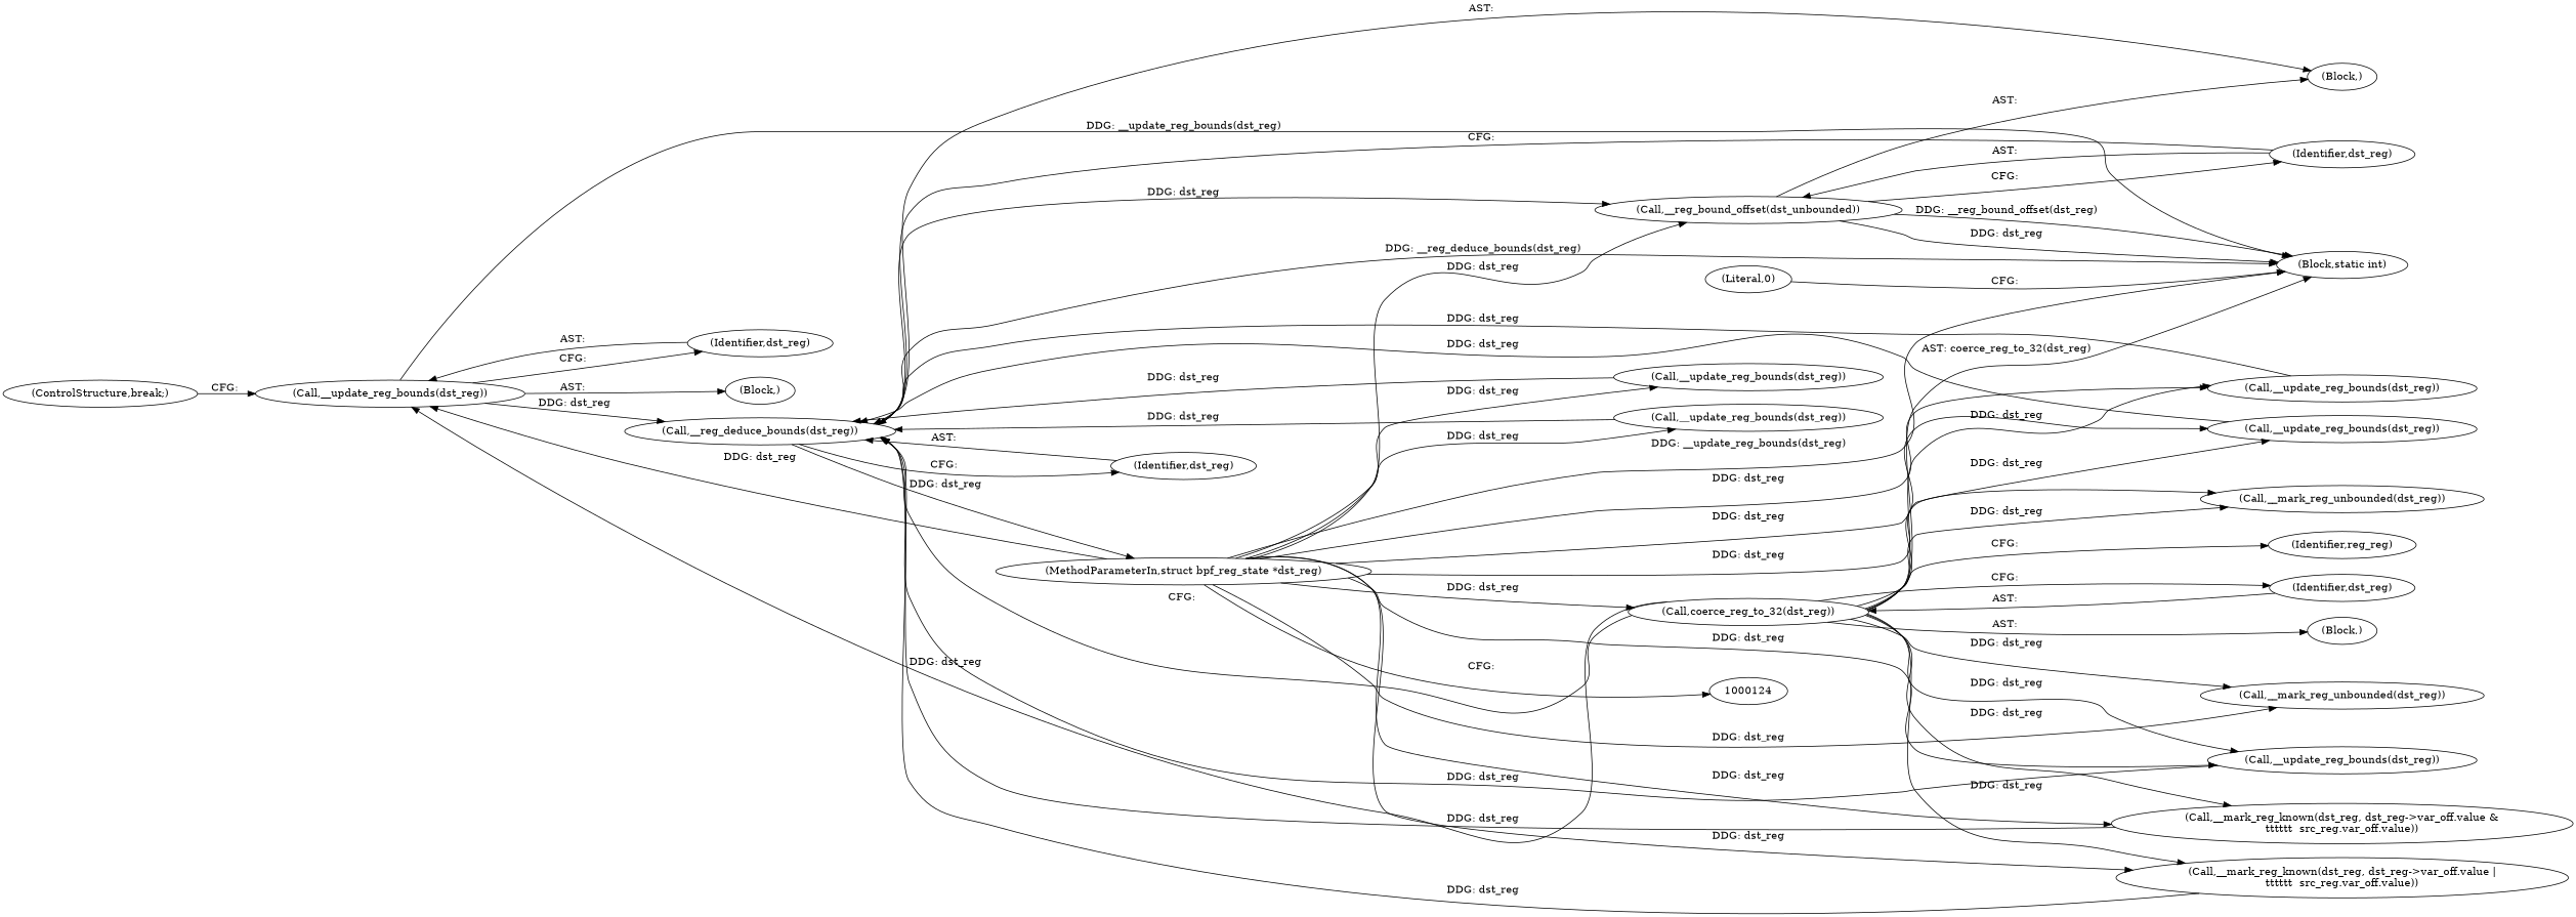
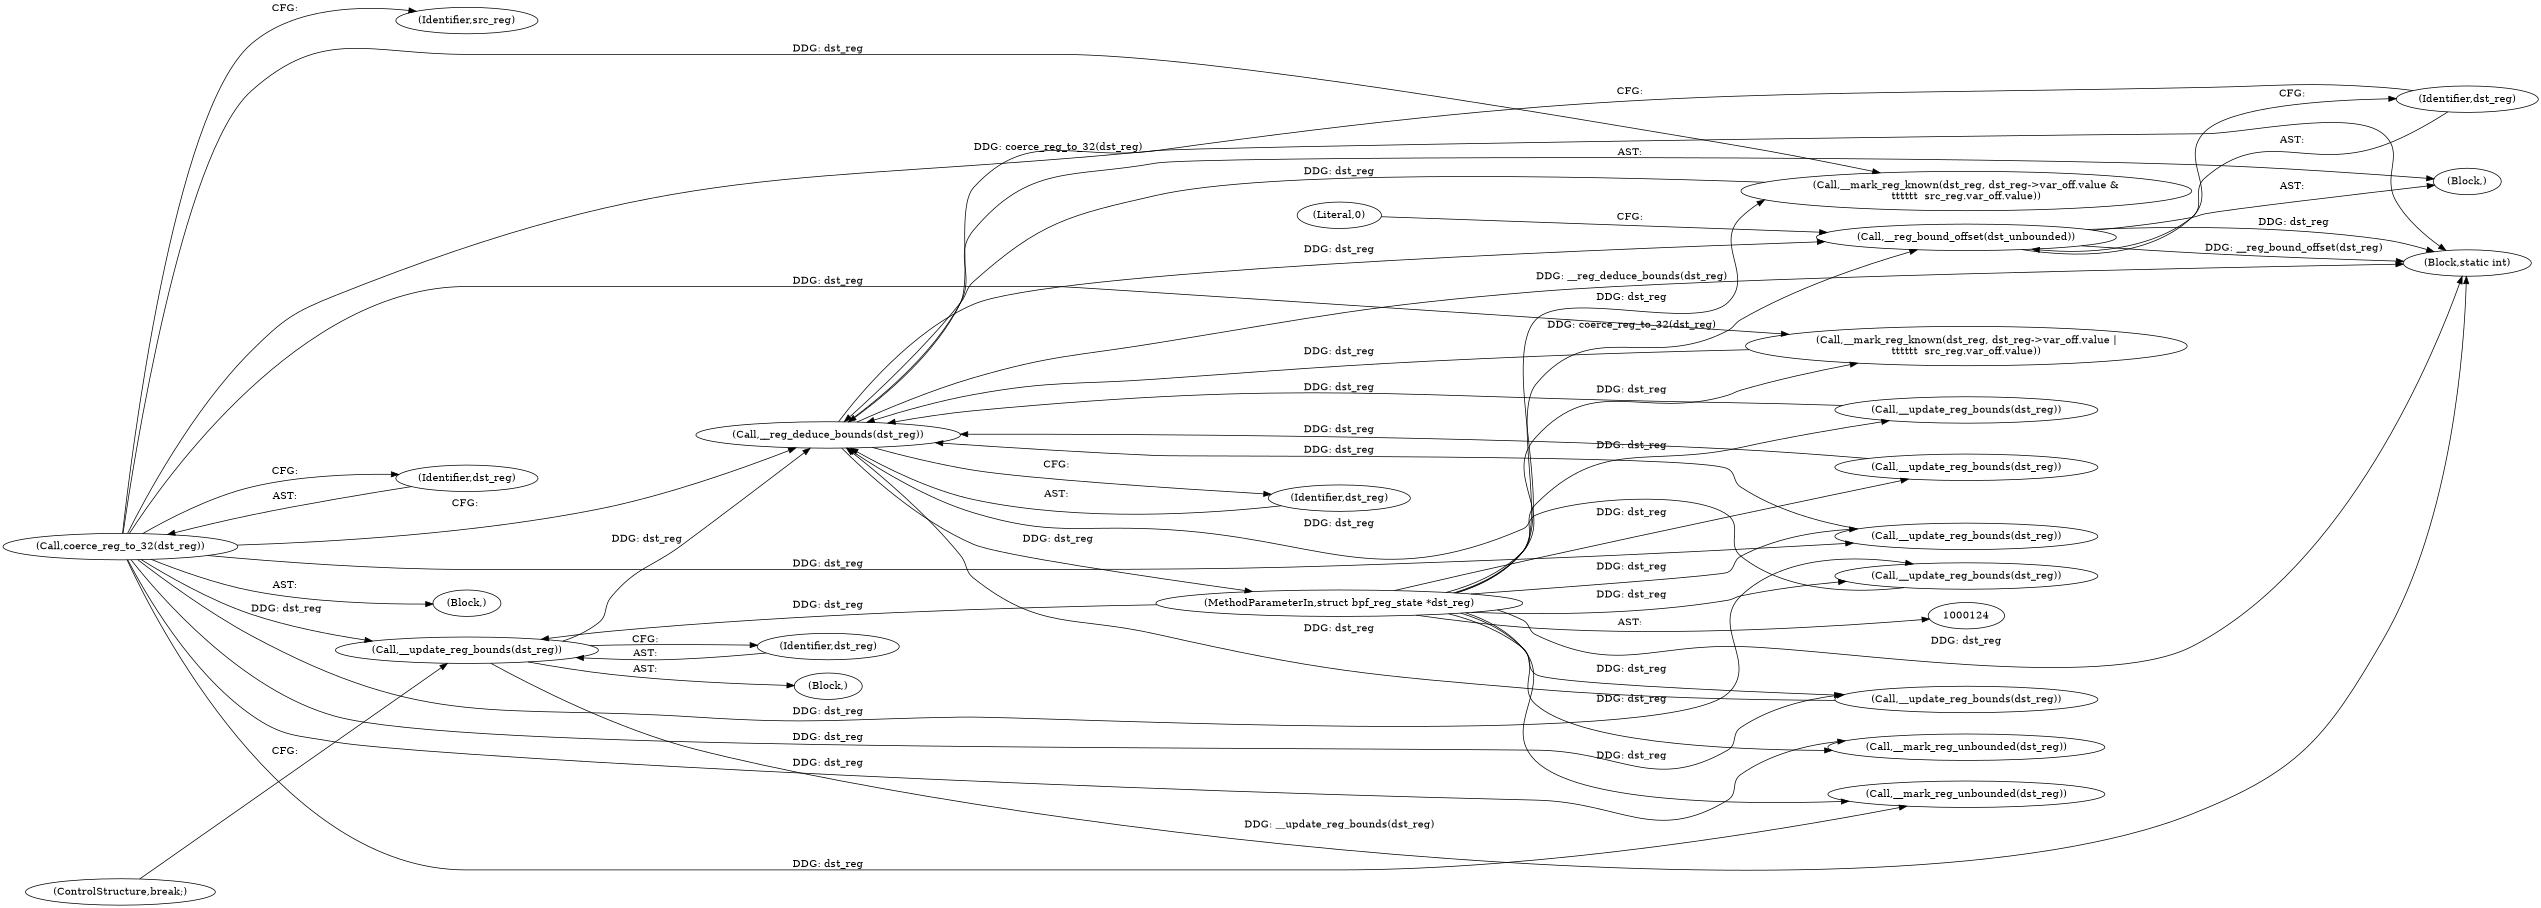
  digraph {
    rankdir=LR
    n1 [label="(Call,__update_reg_bounds(dst_reg))"]
    n2 [label="(Call,__reg_deduce_bounds(dst_reg))"]
    n3 [label="(Identifier,dst_reg)"]
    n4 [label="(Block,)"]
    n5 [label="(Block,static int)"]
    n6 [label="(MethodParameterIn,struct bpf_reg_state *dst_reg)"]
    n7 [label="(Call,__reg_bound_offset(dst_unbounded))"]
    n8 [label="(Block,)"]
    n9 [label="(Identifier,dst_reg)"]
    n10 [label="(Call,coerce_reg_to_32(dst_reg))"]
    n11 [label="(Call,__update_reg_bounds(dst_reg))"]
    n12 [label="(Identifier,dst_reg)"]
    n13 [label="(Call,__mark_reg_known(dst_reg, dst_reg->var_off.value &\n\t\t\t\t\t\t  src_reg.var_off.value))"]
    n14 [label="(Call,__mark_reg_known(dst_reg, dst_reg->var_off.value |\n\t\t\t\t\t\t  src_reg.var_off.value))"]
    n15 [label="(Block,)"]
    n16 [label="(Call,__mark_reg_unbounded(dst_reg))"]
    n17 [label="(Call,__update_reg_bounds(dst_reg))"]
    n18 [label="(Call,__mark_reg_unbounded(dst_reg))"]
    n19 [label="(Call,__update_reg_bounds(dst_reg))"]
-   n20 [label="(Identifier,reg_reg)"]
+   n20 [label="(Identifier,src_reg)"]
    n21 [label="(Call,__update_reg_bounds(dst_reg))"]
    n22 [label="(Call,__update_reg_bounds(dst_reg))"]
    1000124
    n24 [label="(Identifier,dst_reg)"]
    n25 [label="(Literal,0)"]
    n26 [label="(ControlStructure,break;)"]
    n1 -> n2 [label="DDG: dst_reg"]
    n1 -> n3 [label="CFG: "]
    n1 -> n4 [label="AST: "]
    n1 -> n5 [label="DDG: __update_reg_bounds(dst_reg)"]
    n2 -> n5 [label="DDG: __reg_deduce_bounds(dst_reg)"]
    n2 -> n6 [label="DDG: dst_reg"]
    n2 -> n7 [label="DDG: dst_reg"]
    n2 -> n8 [label="AST: "]
    n2 -> n9 [label="CFG: "]
    n3 -> n1 [label="AST: "]
    n6 -> n1 [label="DDG: dst_reg"]
-   n6 -> n5 [label="DDG: __update_reg_bounds(dst_reg)"]
-   n6 -> n7 [label="DDG: dst_reg"]
-   n6 -> n10 [label="DDG: dst_reg"]
+   n6 -> n5 [label="DDG: dst_reg"]
+   n6 -> n7 [label="DDG: coerce_reg_to_32(dst_reg)"]
    n6 -> n11 [label="DDG: dst_reg"]
    n6 -> n13 [label="DDG: dst_reg"]
    n6 -> n14 [label="DDG: dst_reg"]
    n6 -> n16 [label="DDG: dst_reg"]
    n6 -> n17 [label="DDG: dst_reg"]
    n6 -> n18 [label="DDG: dst_reg"]
    n6 -> n19 [label="DDG: dst_reg"]
    n6 -> n21 [label="DDG: dst_reg"]
    n6 -> n22 [label="DDG: dst_reg"]
-   n6 -> 1000124 [label="CFG: "]
+   n6 -> 1000124 [label="AST: "]
    n7 -> n5 [label="DDG: dst_reg"]
    n7 -> n5 [label="DDG: __reg_bound_offset(dst_reg)"]
    n7 -> n8 [label="AST: "]
    n7 -> n24 [label="CFG: "]
    n9 -> n2 [label="AST: "]
    n10 -> n1 [label="DDG: dst_reg"]
    n10 -> n2 [label="CFG: "]
-   n10 -> n5 [label="AST: coerce_reg_to_32(dst_reg)"]
+   n10 -> n5 [label="DDG: coerce_reg_to_32(dst_reg)"]
    n10 -> n11 [label="DDG: dst_reg"]
    n10 -> n12 [label="CFG: "]
    n10 -> n13 [label="DDG: dst_reg"]
    n10 -> n14 [label="DDG: dst_reg"]
    n10 -> n15 [label="AST: "]
    n10 -> n16 [label="DDG: dst_reg"]
    n10 -> n17 [label="DDG: dst_reg"]
    n10 -> n18 [label="DDG: dst_reg"]
    n10 -> n19 [label="DDG: dst_reg"]
    n10 -> n20 [label="CFG: "]
    n11 -> n2 [label="DDG: dst_reg"]
    n12 -> n10 [label="AST: "]
    n13 -> n2 [label="DDG: dst_reg"]
    n14 -> n2 [label="DDG: dst_reg"]
    n17 -> n2 [label="DDG: dst_reg"]
    n19 -> n2 [label="DDG: dst_reg"]
    n21 -> n2 [label="DDG: dst_reg"]
    n22 -> n2 [label="DDG: dst_reg"]
    n24 -> n2 [label="CFG: "]
    n24 -> n7 [label="AST: "]
-   n25 -> n5 [label="CFG: "]
+   n25 -> n7 [label="CFG: "]
    n26 -> n1 [label="CFG: "]
  }
